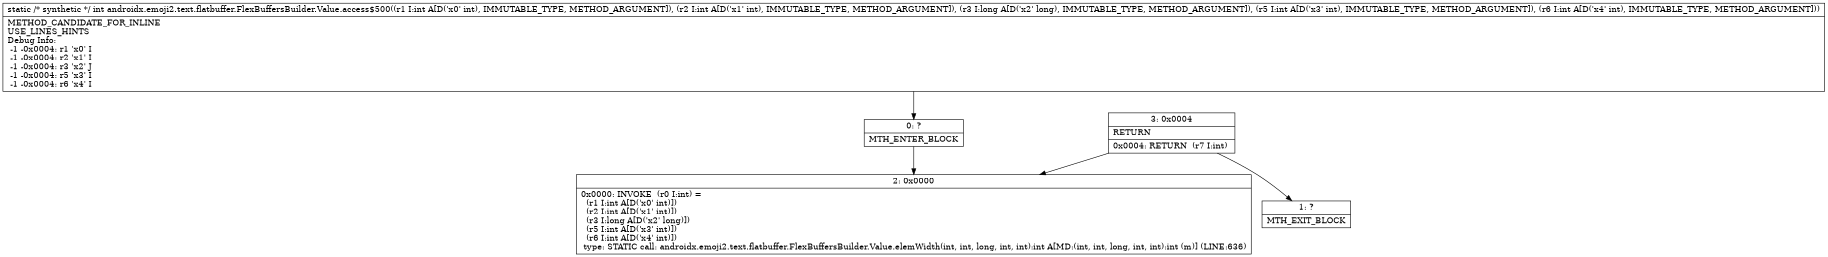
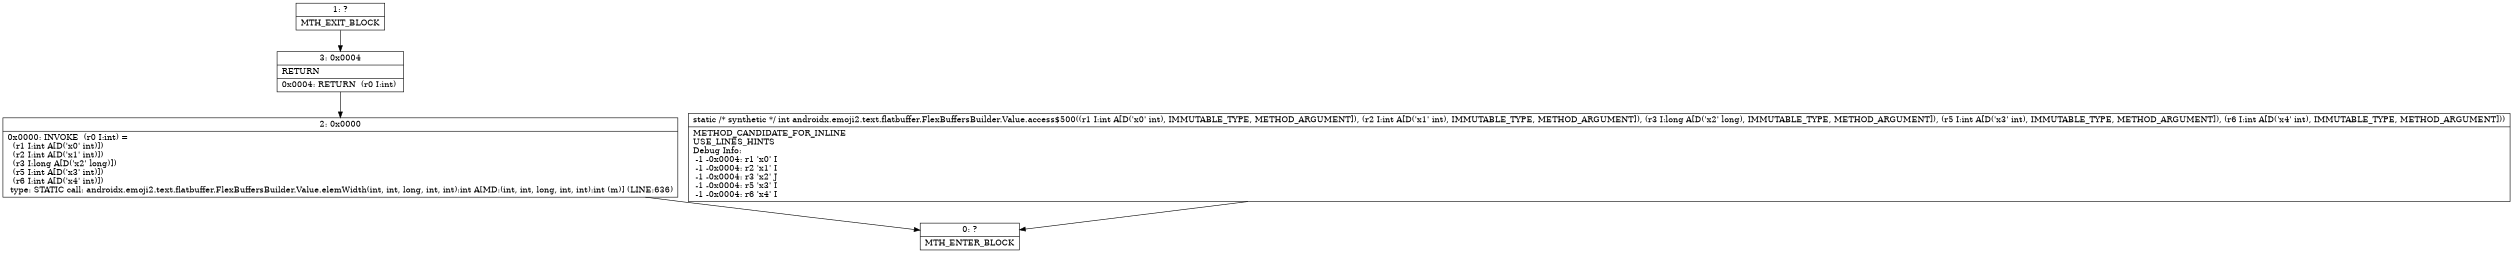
  digraph {
    node [shape=record]
    n1 [label="{0\:\ ?|MTH_ENTER_BLOCK\l}"]
    n2 [label="{2\:\ 0x0000|0x0000: INVOKE  (r0 I:int) = \l  (r1 I:int A[D('x0' int)])\l  (r2 I:int A[D('x1' int)])\l  (r3 I:long A[D('x2' long)])\l  (r5 I:int A[D('x3' int)])\l  (r6 I:int A[D('x4' int)])\l type: STATIC call: androidx.emoji2.text.flatbuffer.FlexBuffersBuilder.Value.elemWidth(int, int, long, int, int):int A[MD:(int, int, long, int, int):int (m)] (LINE:636)\l}"]
-   n3 [label="{3\:\ 0x0004|RETURN\l|0x0004: RETURN  (r7 I:int) \l}"]
+   n3 [label="{3\:\ 0x0004|RETURN\l|0x0004: RETURN  (r0 I:int) \l}"]
    n4 [label="{1\:\ ?|MTH_EXIT_BLOCK\l}"]
    n5 [label="{static \/* synthetic *\/ int androidx.emoji2.text.flatbuffer.FlexBuffersBuilder.Value.access$500((r1 I:int A[D('x0' int), IMMUTABLE_TYPE, METHOD_ARGUMENT]), (r2 I:int A[D('x1' int), IMMUTABLE_TYPE, METHOD_ARGUMENT]), (r3 I:long A[D('x2' long), IMMUTABLE_TYPE, METHOD_ARGUMENT]), (r5 I:int A[D('x3' int), IMMUTABLE_TYPE, METHOD_ARGUMENT]), (r6 I:int A[D('x4' int), IMMUTABLE_TYPE, METHOD_ARGUMENT]))  | METHOD_CANDIDATE_FOR_INLINE\lUSE_LINES_HINTS\lDebug Info:\l  \-1 \-0x0004: r1 'x0' I\l  \-1 \-0x0004: r2 'x1' I\l  \-1 \-0x0004: r3 'x2' J\l  \-1 \-0x0004: r5 'x3' I\l  \-1 \-0x0004: r6 'x4' I\l}"]
-   n1 -> n2
+   n2 -> n1
    n3 -> n2
-   n3 -> n4
+   n4 -> n3
    n5 -> n1
  }
